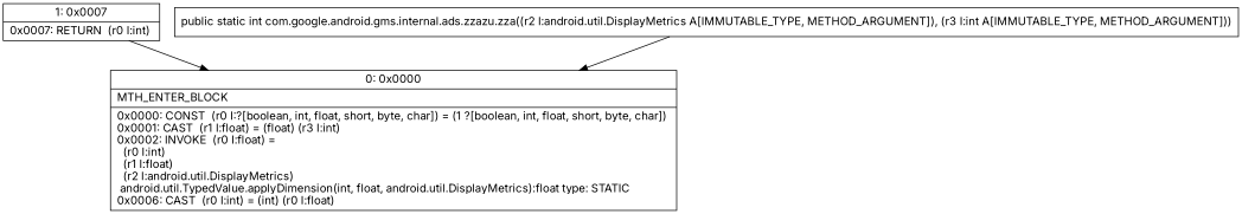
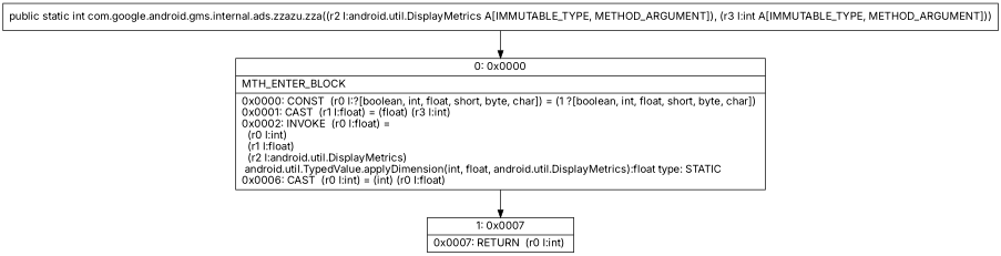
  digraph {
    fontname=Inter
    node [shape=record fontname=Inter]
    edge [fontname=Inter]
    n1 [label="{0\:\ 0x0000|MTH_ENTER_BLOCK\l|0x0000: CONST  (r0 I:?[boolean, int, float, short, byte, char]) = (1 ?[boolean, int, float, short, byte, char]) \l0x0001: CAST  (r1 I:float) = (float) (r3 I:int) \l0x0002: INVOKE  (r0 I:float) = \l  (r0 I:int)\l  (r1 I:float)\l  (r2 I:android.util.DisplayMetrics)\l android.util.TypedValue.applyDimension(int, float, android.util.DisplayMetrics):float type: STATIC \l0x0006: CAST  (r0 I:int) = (int) (r0 I:float) \l}"]
    n2 [label="{1\:\ 0x0007|0x0007: RETURN  (r0 I:int) \l}"]
    n3 [label="{public static int com.google.android.gms.internal.ads.zzazu.zza((r2 I:android.util.DisplayMetrics A[IMMUTABLE_TYPE, METHOD_ARGUMENT]), (r3 I:int A[IMMUTABLE_TYPE, METHOD_ARGUMENT])) }"]
-   n2 -> n1
+   n1 -> n2
    n3 -> n1
  }
